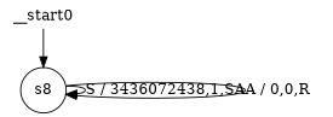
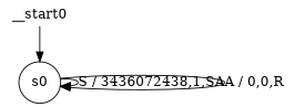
  digraph {
-   n1 [label=s8 shape=circle]
+   n1 [label=s0 shape=circle]
    __start0 [height=0 shape=none width=0]
    n1 -> n1 [label="S / 3436072438,1,SA"]
    n1 -> n1 [label="A / 0,0,R"]
    __start0 -> n1
  }
